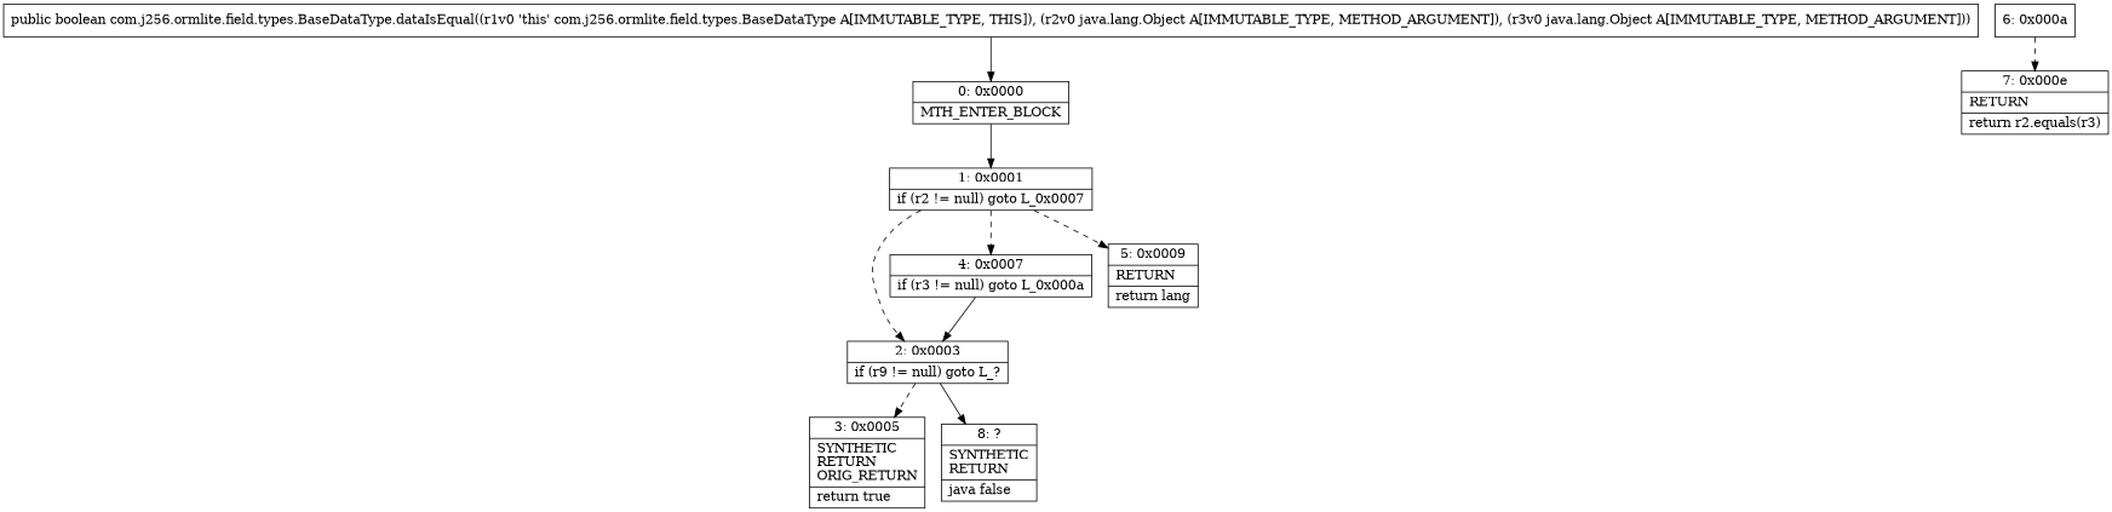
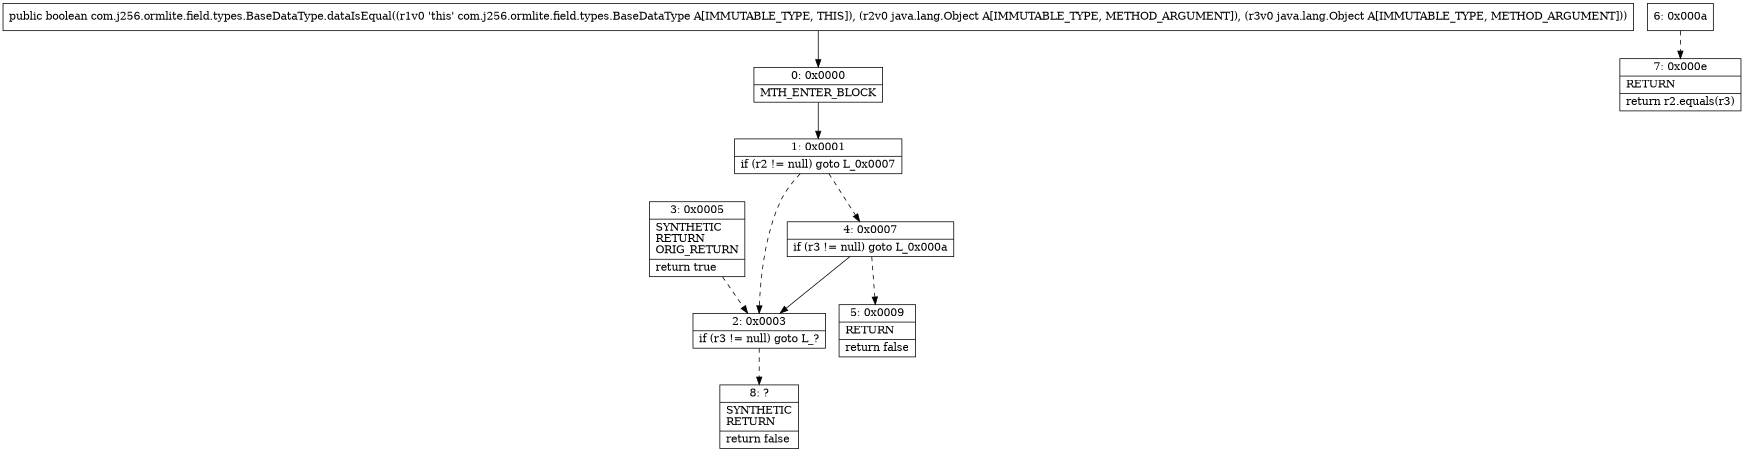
  digraph {
    node [shape=record]
    edge [style=dashed]
    n1 [label="{0\:\ 0x0000|MTH_ENTER_BLOCK\l}"]
    n2 [label="{1\:\ 0x0001|if (r2 != null) goto L_0x0007\l}"]
-   n3 [label="{2\:\ 0x0003|if (r9 != null) goto L_?\l}"]
+   n3 [label="{2\:\ 0x0003|if (r3 != null) goto L_?\l}"]
    n4 [label="{4\:\ 0x0007|if (r3 != null) goto L_0x000a\l}"]
    n5 [label="{3\:\ 0x0005|SYNTHETIC\lRETURN\lORIG_RETURN\l|return true\l}"]
-   n6 [label="{8\:\ ?|SYNTHETIC\lRETURN\l|java false\l}"]
-   n7 [label="{5\:\ 0x0009|RETURN\l|return lang\l}"]
+   n6 [label="{8\:\ ?|SYNTHETIC\lRETURN\l|return false\l}"]
+   n7 [label="{5\:\ 0x0009|RETURN\l|return false\l}"]
    n8 [label="{6\:\ 0x000a}"]
    n9 [label="{7\:\ 0x000e|RETURN\l|return r2.equals(r3)\l}"]
    n10 [label="{public boolean com.j256.ormlite.field.types.BaseDataType.dataIsEqual((r1v0 'this' com.j256.ormlite.field.types.BaseDataType A[IMMUTABLE_TYPE, THIS]), (r2v0 java.lang.Object A[IMMUTABLE_TYPE, METHOD_ARGUMENT]), (r3v0 java.lang.Object A[IMMUTABLE_TYPE, METHOD_ARGUMENT])) }"]
    n1 -> n2 [style=""]
    n2 -> n3
    n2 -> n4
-   n3 -> n5
-   n3 -> n6 [style=""]
+   n5 -> n3
+   n3 -> n6
    n4 -> n3 [style=""]
-   n2 -> n7
+   n4 -> n7
    n8 -> n9
    n10 -> n1 [style=""]
  }
